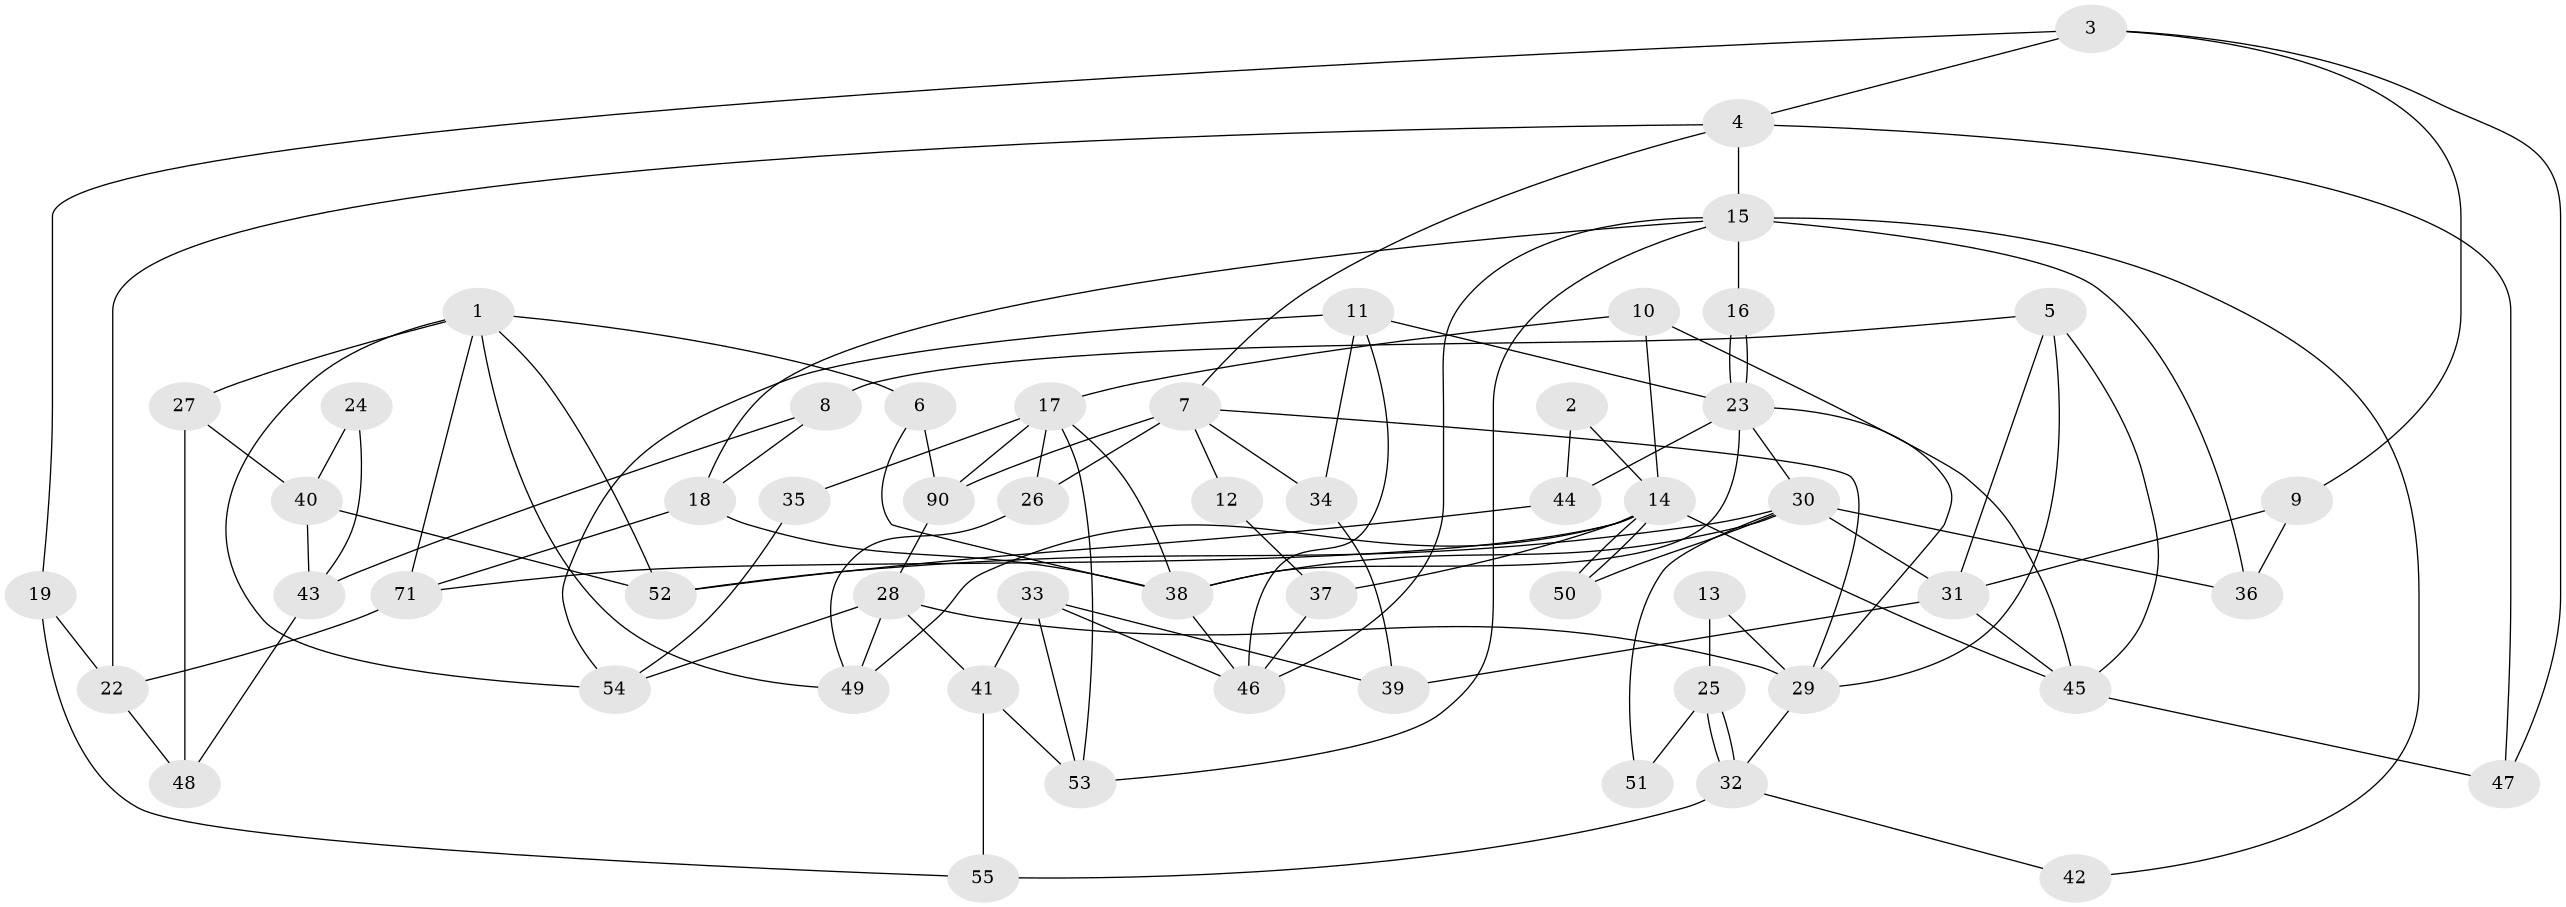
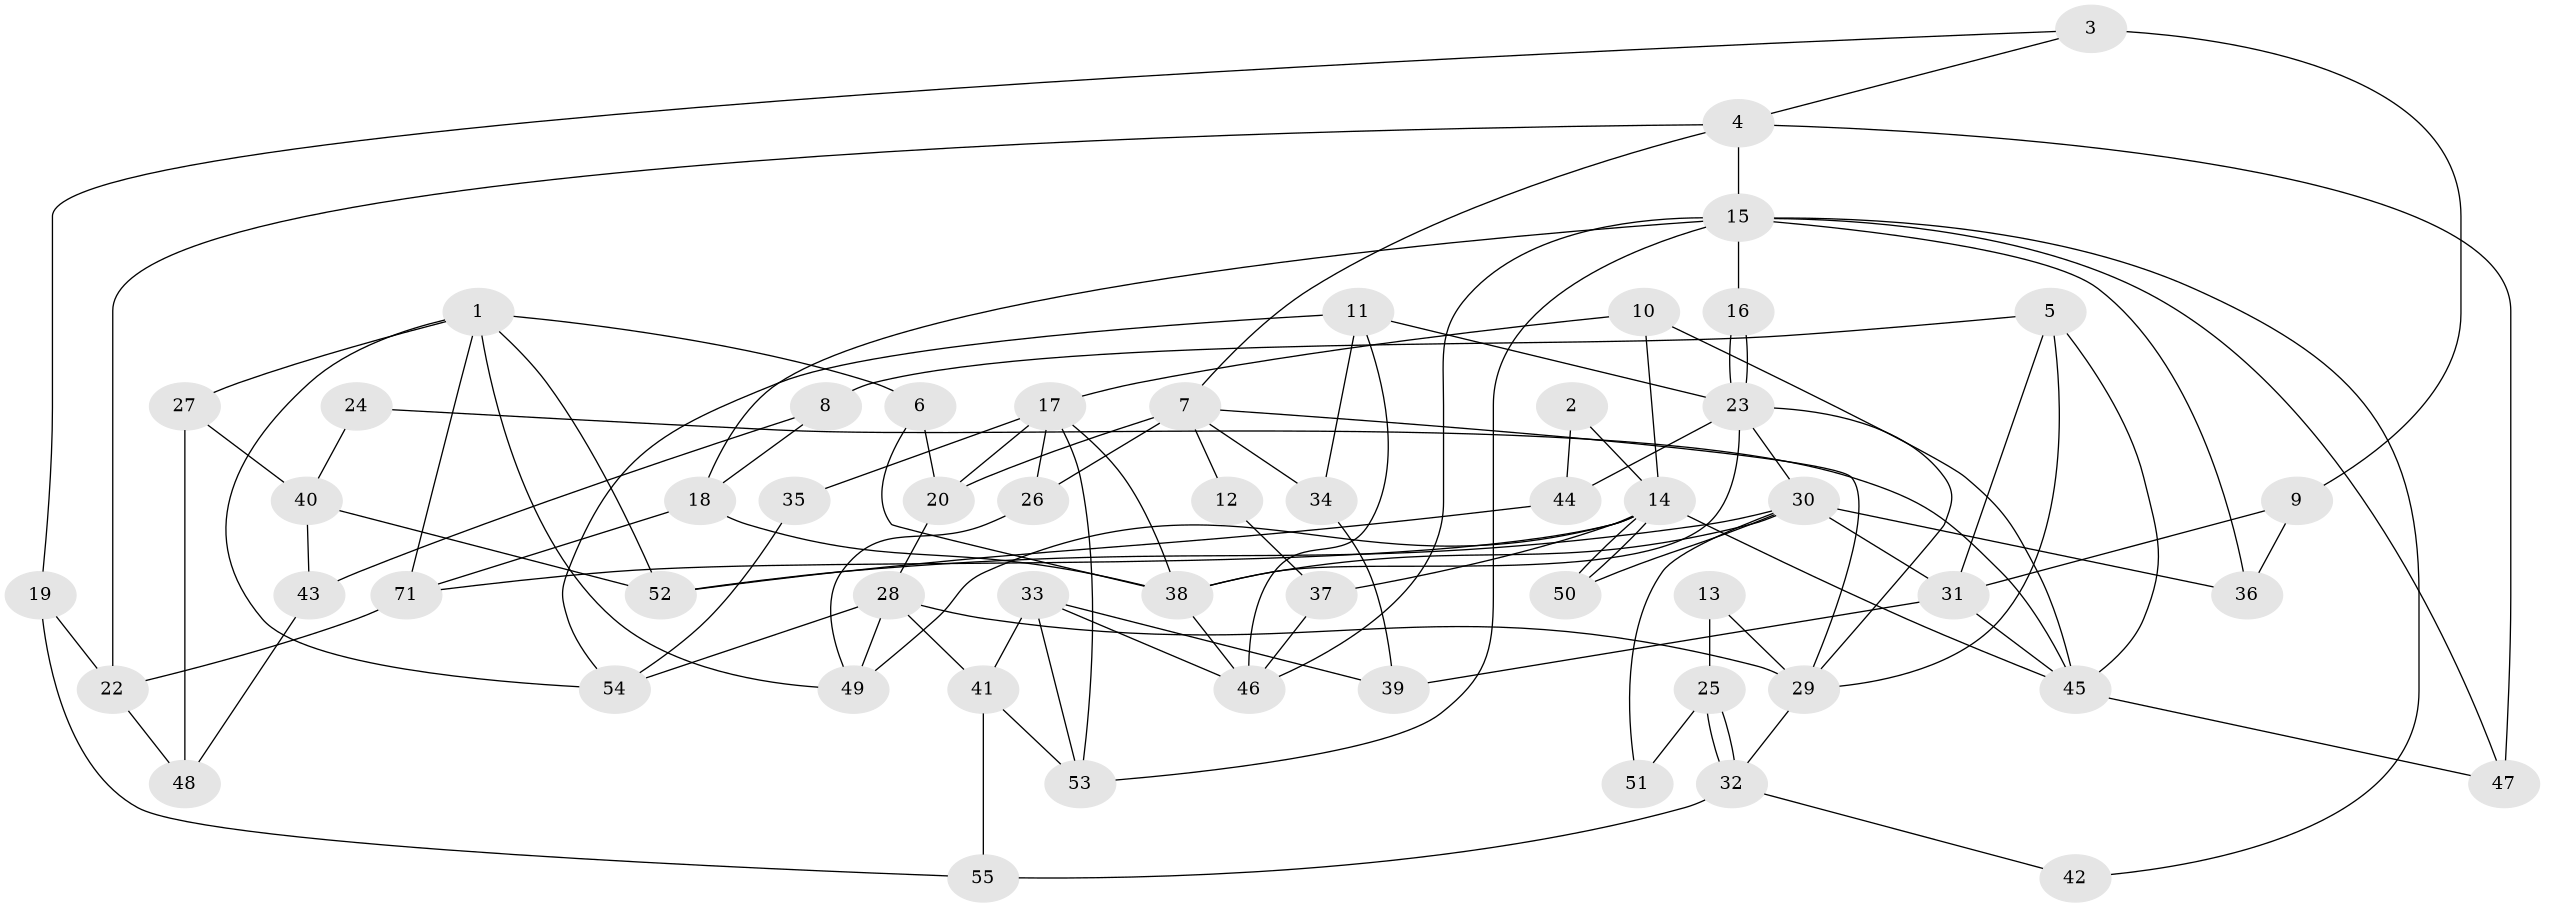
  graph {
    node [color=gray90 style=filled]
    1
    6
    n3 [label=71]
    27
    49
    52
    54
-   20 [label=90]
+   20
    38
    22
    48
    40
    2
    14
    44
    45
    37
    50
    3
    4
    9
    19
    7
    15
    47
    31
    36
    55
    29
    12
    26
    34
    18
    46
    16
    42
    53
    5
    8
    43
    32
    39
    28
    10
    17
    35
    11
    23
    30
    13
    25
    51
    41
    24
    33
    1 -- 6
    1 -- n3
    1 -- 27
    1 -- 49
    1 -- 52
    1 -- 54
    6 -- 20
    6 -- 38
    n3 -- 22
    27 -- 48
    27 -- 40
    20 -- 28
    38 -- 46
    22 -- 48
    40 -- 52
    40 -- 43
    2 -- 14
    2 -- 44
    14 -- n3
    14 -- 49
    14 -- 45
    14 -- 37
    14 -- 50
    14 -- 50
    44 -- 52
    45 -- 47
    37 -- 46
    3 -- 4
    3 -- 9
    3 -- 19
    4 -- 22
    4 -- 7
    4 -- 15
    4 -- 47
    9 -- 31
    9 -- 36
    19 -- 22
    19 -- 55
    7 -- 20
    7 -- 29
    7 -- 12
    7 -- 26
    7 -- 34
-   3 -- 47
+   15 -- 47
    15 -- 36
    15 -- 18
    15 -- 46
    15 -- 16
    15 -- 42
    15 -- 53
    31 -- 45
    31 -- 39
    29 -- 32
    12 -- 37
    26 -- 49
    34 -- 39
    18 -- n3
    18 -- 38
    16 -- 23
    16 -- 23
    5 -- 45
    5 -- 31
    5 -- 29
    5 -- 8
    8 -- 18
    8 -- 43
    43 -- 48
    32 -- 55
    32 -- 42
    28 -- 49
    28 -- 54
    28 -- 29
    28 -- 41
    10 -- 14
    10 -- 45
    10 -- 17
    17 -- 20
    17 -- 38
    17 -- 26
    17 -- 53
    17 -- 35
    35 -- 54
    11 -- 54
    11 -- 34
    11 -- 46
    11 -- 23
    23 -- 38
    23 -- 44
    23 -- 29
    23 -- 30
    30 -- 52
    30 -- 38
    30 -- 50
    30 -- 31
    30 -- 36
    30 -- 51
    13 -- 29
    13 -- 25
    25 -- 32
    25 -- 32
    25 -- 51
    41 -- 55
    41 -- 53
    24 -- 40
-   24 -- 43
+   24 -- 45
    33 -- 46
    33 -- 53
    33 -- 39
    33 -- 41
  }
